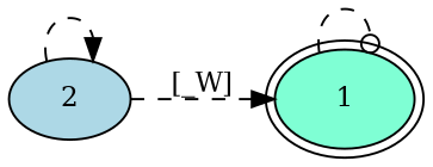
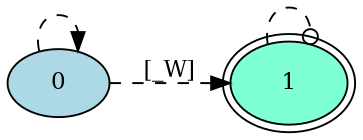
  digraph {
    rankdir=LR
    node [fontsize=12 shape=ellipse style=filled]
    edge [fontsize=12 style=dashed arrowhead=normal]
-   0 [fillcolor=lightblue peripheries=1 label=2]
+   0 [fillcolor=lightblue peripheries=1]
    1 [fillcolor=aquamarine peripheries=2]
    0 -> 0
    0 -> 1 [label="[_\W]"]
    1 -> 1 [arrowhead=odot]
  }
